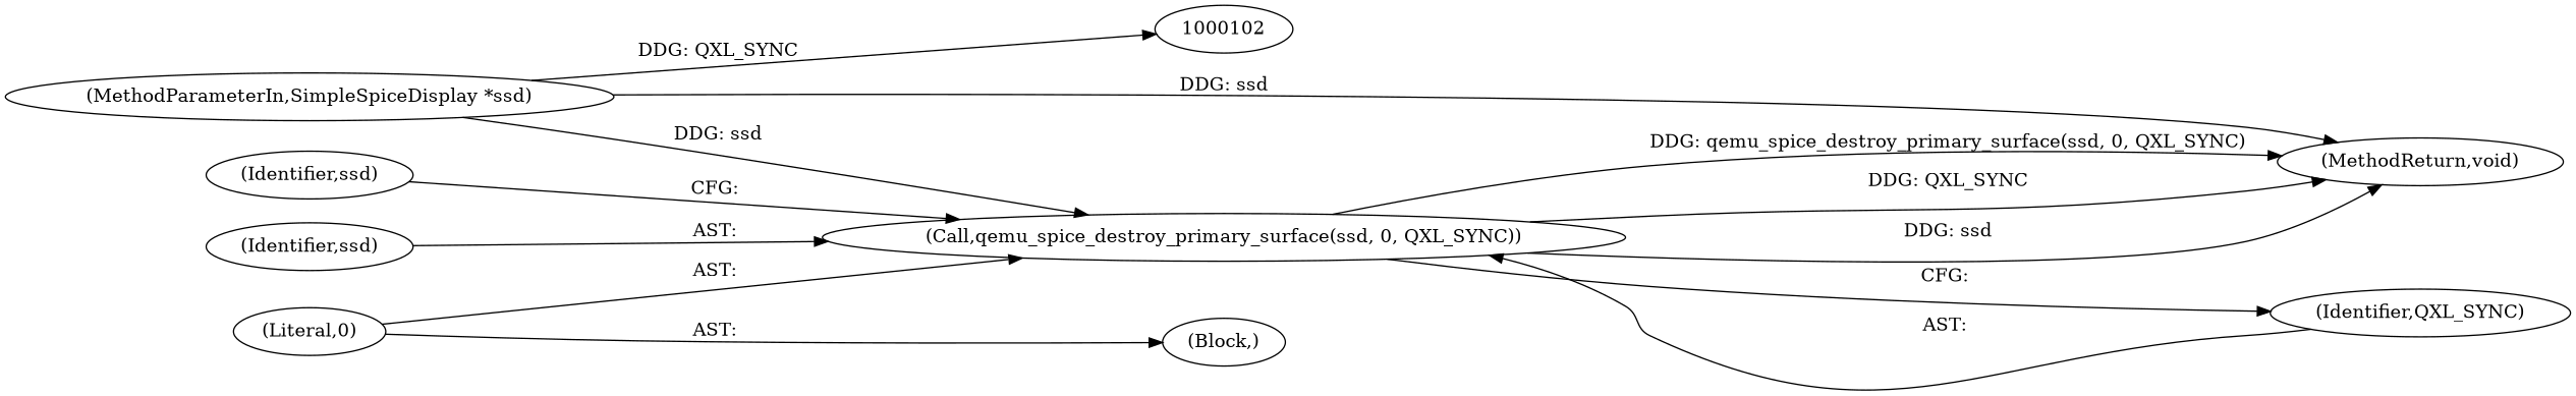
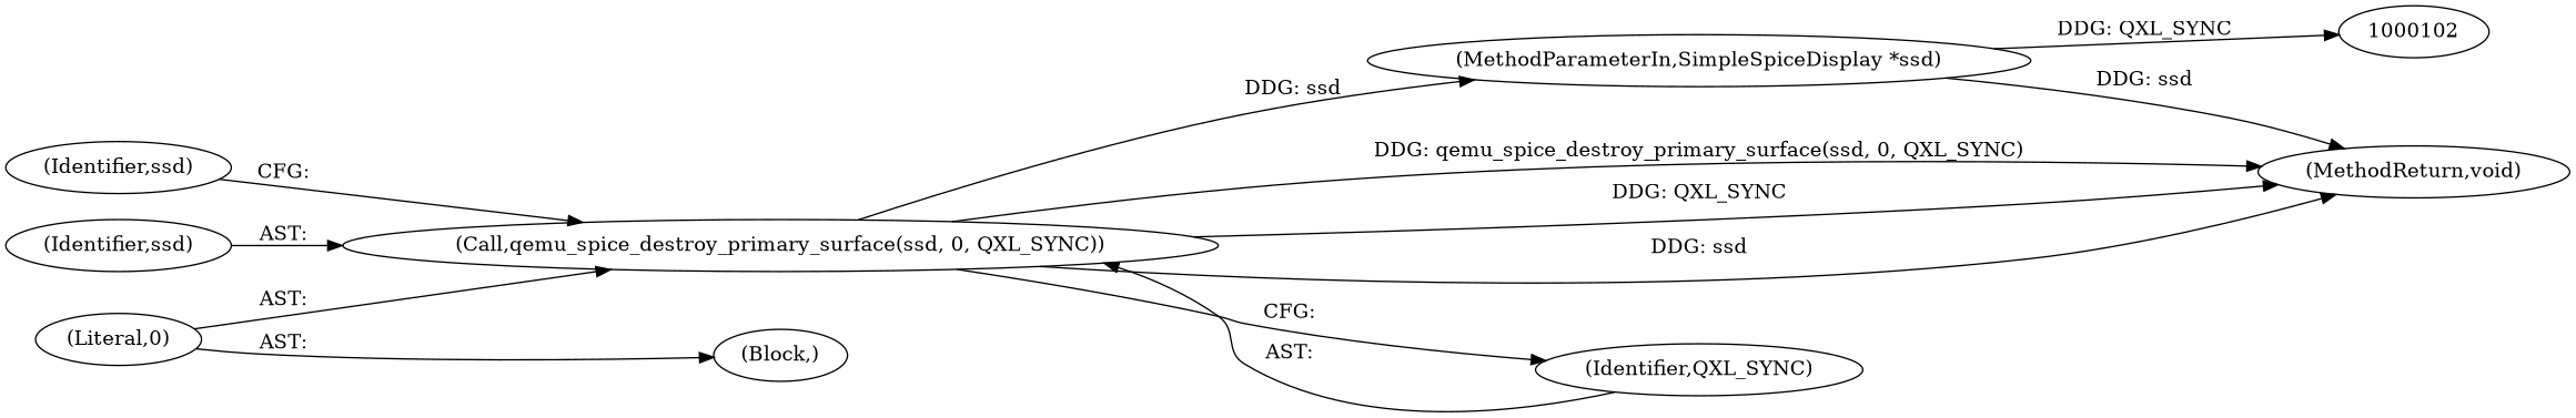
  digraph {
    rankdir=LR
    n1 [label="(MethodParameterIn,SimpleSpiceDisplay *ssd)"]
    n2 [label="(Call,qemu_spice_destroy_primary_surface(ssd, 0, QXL_SYNC))"]
    n3 [label="(MethodReturn,void)"]
    1000102
    n5 [label="(Identifier,QXL_SYNC)"]
    n6 [label="(Block,)"]
    n7 [label="(Identifier,ssd)"]
    n8 [label="(Identifier,ssd)"]
    n9 [label="(Literal,0)"]
-   n1 -> n2 [label="DDG: ssd"]
+   n2 -> n1 [label="DDG: ssd"]
    n1 -> n3 [label="DDG: ssd"]
    n1 -> 1000102 [label="DDG: QXL_SYNC"]
    n2 -> n3 [label="DDG: qemu_spice_destroy_primary_surface(ssd, 0, QXL_SYNC)"]
    n2 -> n3 [label="DDG: QXL_SYNC"]
    n2 -> n3 [label="DDG: ssd"]
    n2 -> n5 [label="CFG: "]
    n5 -> n2 [label="AST: "]
    n7 -> n2 [label="CFG: "]
    n8 -> n2 [label="AST: "]
    n9 -> n2 [label="AST: "]
    n9 -> n6 [label="AST: "]
  }
